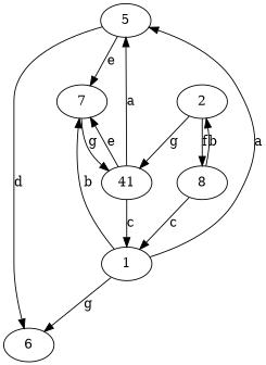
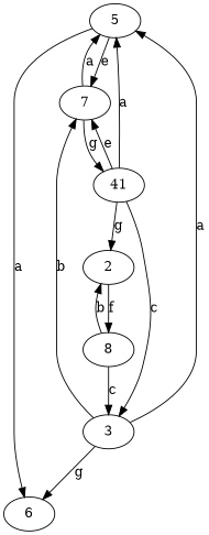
  strict digraph {
    n1 [label=5]
    6
    7
    n4 [label=41]
    n5 [label=8]
    2
-   3 [label=1]
-   n1 -> 6 [label=d]
+   3
+   n1 -> 6 [label=a]
    n1 -> 7 [label=e]
+   7 -> n1 [label=a]
    7 -> n4 [label=g]
    n4 -> n1 [label=a]
    n4 -> 7 [label=e]
    n4 -> 3 [label=c]
    n5 -> 2 [label=b]
    n5 -> 3 [label=c]
-   2 -> n4 [label=g]
+   n4 -> 2 [label=g]
    2 -> n5 [label=f]
    3 -> n1 [label=a]
    3 -> 6 [label=g]
    3 -> 7 [label=b]
  }
